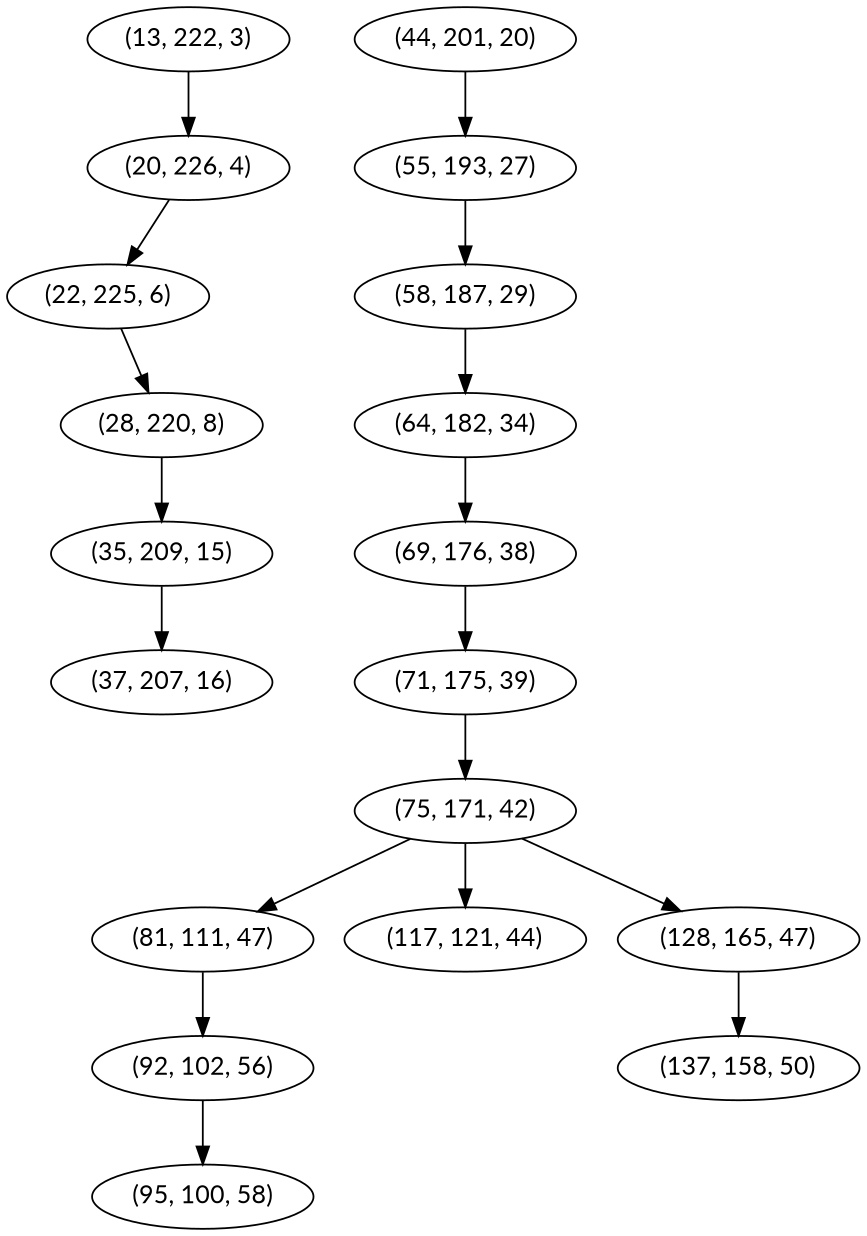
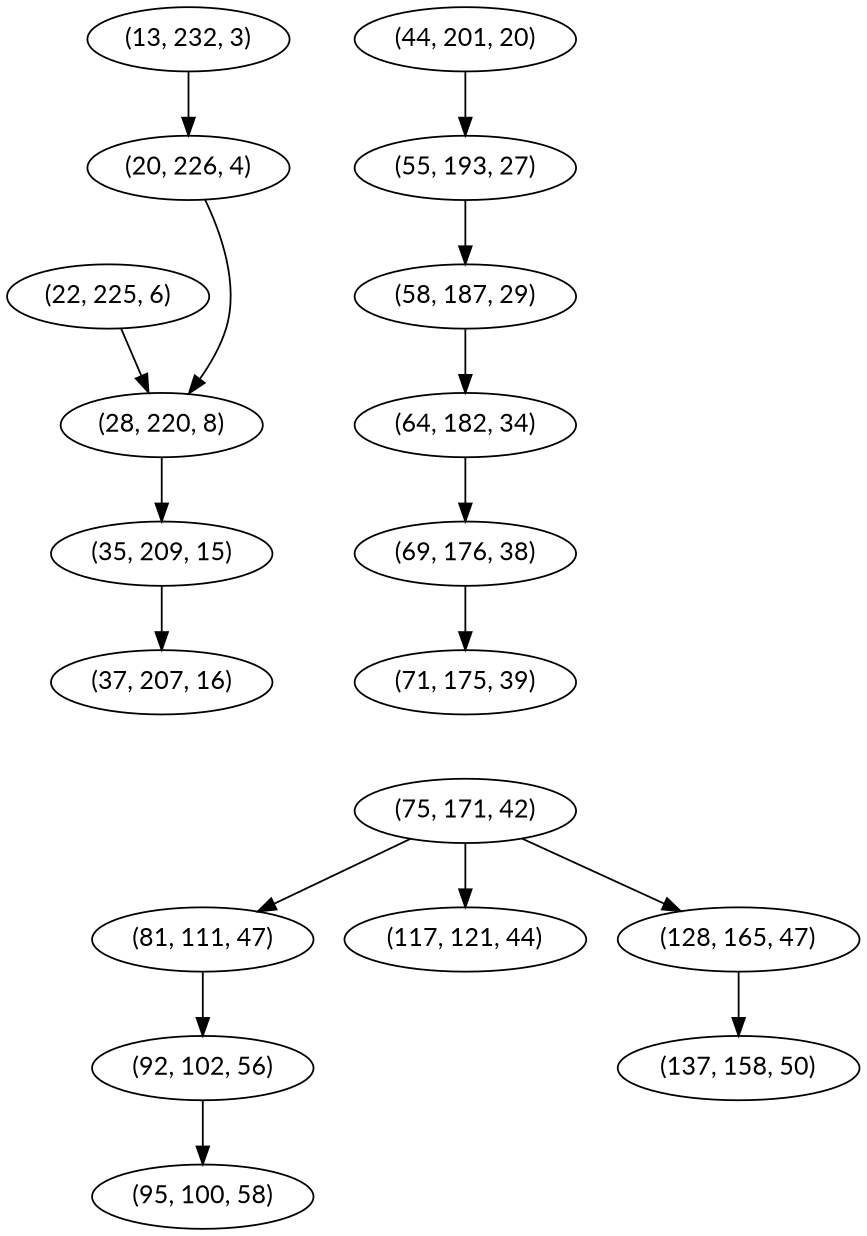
  digraph {
    fontname=Lato
    node [fontname=Lato]
    edge [fontname=Lato]
-   "(13, 232, 3)" [label="(13, 222, 3)"]
+   "(13, 232, 3)"
    "(20, 226, 4)"
    n3 [label="(22, 225, 6)"]
    "(28, 220, 8)"
    "(35, 209, 15)"
    "(37, 207, 16)"
    "(44, 201, 20)"
    "(55, 193, 27)"
    "(58, 187, 29)"
    "(64, 182, 34)"
    "(69, 176, 38)"
    "(71, 175, 39)"
    "(75, 171, 42)"
    "(81, 111, 47)"
    "(117, 121, 44)"
    "(128, 165, 47)"
    "(92, 102, 56)"
    "(137, 158, 50)"
    "(95, 100, 58)"
    "(13, 232, 3)" -> "(20, 226, 4)"
-   "(20, 226, 4)" -> n3
+   "(20, 226, 4)" -> "(28, 220, 8)"
    n3 -> "(28, 220, 8)"
    "(28, 220, 8)" -> "(35, 209, 15)"
    "(35, 209, 15)" -> "(37, 207, 16)"
    "(44, 201, 20)" -> "(55, 193, 27)"
    "(55, 193, 27)" -> "(58, 187, 29)"
    "(58, 187, 29)" -> "(64, 182, 34)"
    "(64, 182, 34)" -> "(69, 176, 38)"
    "(69, 176, 38)" -> "(71, 175, 39)"
-   "(71, 175, 39)" -> "(75, 171, 42)"
    "(75, 171, 42)" -> "(81, 111, 47)"
    "(75, 171, 42)" -> "(117, 121, 44)"
    "(75, 171, 42)" -> "(128, 165, 47)"
    "(81, 111, 47)" -> "(92, 102, 56)"
    "(128, 165, 47)" -> "(137, 158, 50)"
    "(92, 102, 56)" -> "(95, 100, 58)"
  }
